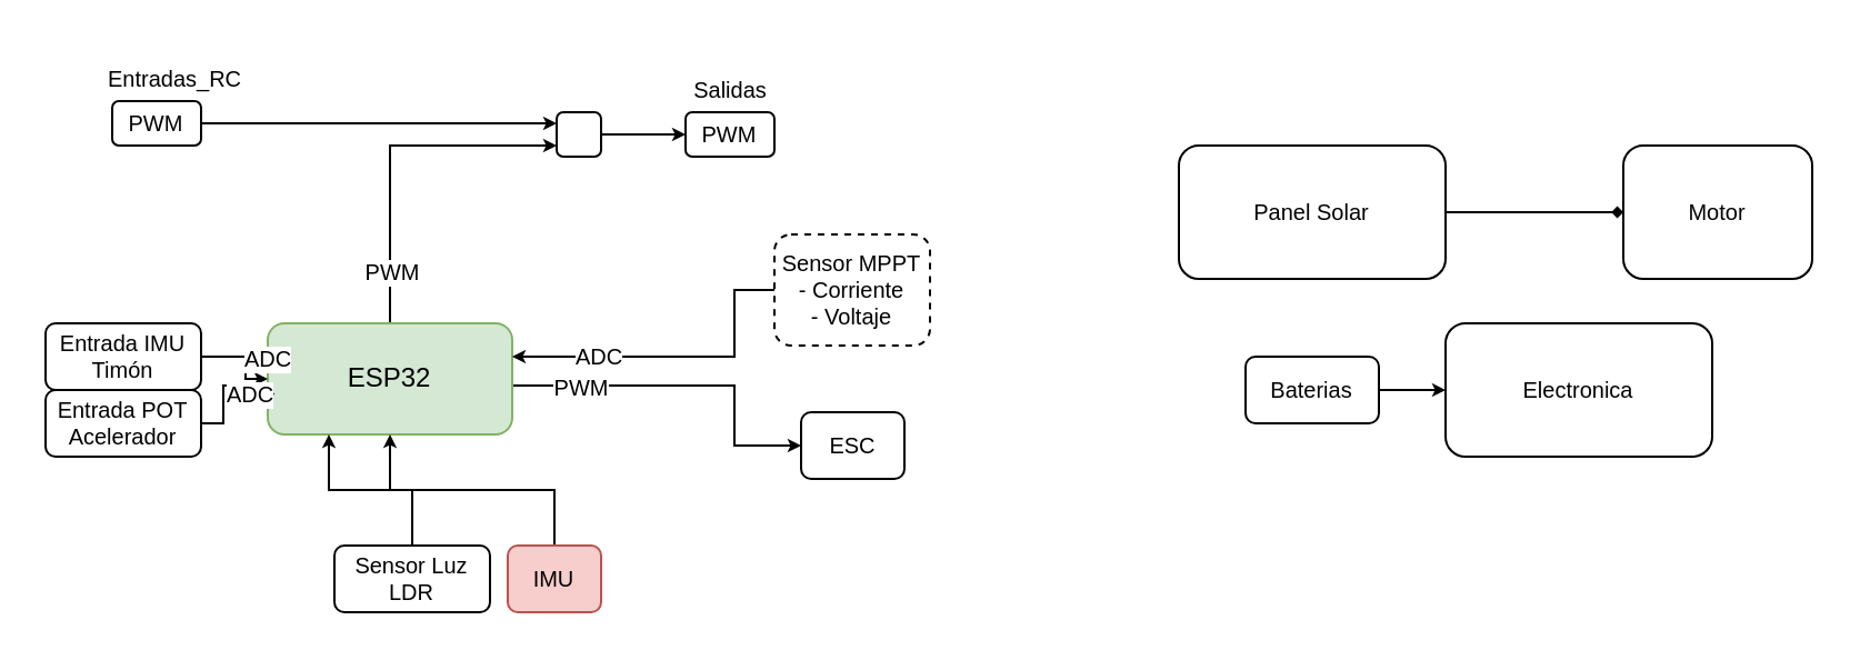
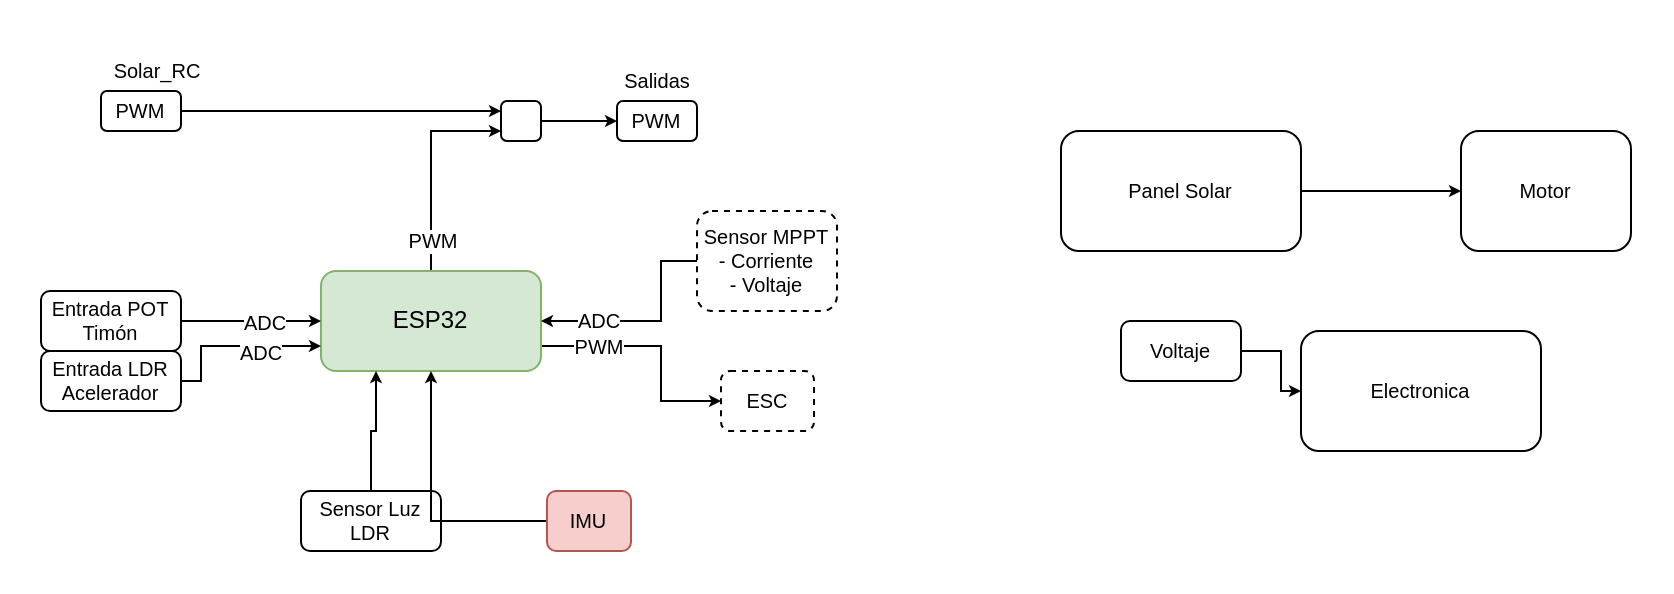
  <mxCell id="0" />
  <mxCell id="1" parent="0" />
  <mxCell id="2" style="edgeStyle=orthogonalEdgeStyle;rounded=0;jumpSize=4;orthogonalLoop=1;jettySize=auto;html=1;exitX=0.5;exitY=0;exitDx=0;exitDy=0;entryX=0;entryY=0.75;entryDx=0;entryDy=0;fontSize=10;startSize=5;endSize=3;" edge="1" parent="1" source="6" target="13"><mxGeometry relative="1" as="geometry" /></mxCell>
  <mxCell id="3" value="PWM" style="edgeLabel;html=1;align=center;verticalAlign=middle;resizable=0;points=[];fontSize=10;" vertex="1" connectable="0" parent="2"><mxGeometry x="-0.687" relative="1" as="geometry"><mxPoint as="offset" /></mxGeometry></mxCell>
  <mxCell id="4" style="edgeStyle=orthogonalEdgeStyle;rounded=0;jumpSize=4;orthogonalLoop=1;jettySize=auto;html=1;exitX=1;exitY=0.75;exitDx=0;exitDy=0;entryX=0;entryY=0.5;entryDx=0;entryDy=0;fontSize=10;endArrow=classic;endFill=1;endSize=3;" edge="1" parent="1" source="6" target="17"><mxGeometry relative="1" as="geometry"><Array as="points"><mxPoint x="330" y="173" /><mxPoint x="330" y="200" /></Array></mxGeometry></mxCell>
  <mxCell id="5" value="PWM" style="edgeLabel;html=1;align=center;verticalAlign=middle;resizable=0;points=[];fontSize=10;" vertex="1" connectable="0" parent="4"><mxGeometry x="-0.517" relative="1" as="geometry"><mxPoint as="offset" /></mxGeometry></mxCell>
- <mxCell id="6" value="ESP32" style="rounded=1;whiteSpace=wrap;html=1;fillColor=#d5e8d4;strokeColor=#82b366;" vertex="1" parent="1"><mxGeometry x="120" y="145" width="110" height="50" as="geometry" /></mxCell>
+ <mxCell id="6" value="ESP32" style="rounded=1;whiteSpace=wrap;html=1;fillColor=#d5e8d4;strokeColor=#82b366;" vertex="1" parent="1"><mxGeometry x="160" y="135" width="110" height="50" as="geometry" /></mxCell>
  <mxCell id="7" value="PWM" style="rounded=1;whiteSpace=wrap;html=1;fontSize=10;" vertex="1" parent="1"><mxGeometry x="308" y="50" width="40" height="20" as="geometry" /></mxCell>
  <mxCell id="8" value="Salidas" style="text;html=1;align=center;verticalAlign=middle;resizable=0;points=[];autosize=1;strokeColor=none;fillColor=none;fontSize=10;" vertex="1" parent="1"><mxGeometry x="298" y="25" width="60" height="30" as="geometry" /></mxCell>
  <mxCell id="9" style="edgeStyle=orthogonalEdgeStyle;rounded=0;orthogonalLoop=1;jettySize=auto;html=1;exitX=1;exitY=0.5;exitDx=0;exitDy=0;entryX=0;entryY=0.5;entryDx=0;entryDy=0;fontSize=10;jumpSize=4;startSize=5;endSize=3;startArrow=none;" edge="1" parent="1" source="13" target="7"><mxGeometry relative="1" as="geometry" /></mxCell>
  <mxCell id="10" value="PWM" style="rounded=1;whiteSpace=wrap;html=1;fontSize=10;" vertex="1" parent="1"><mxGeometry x="50" y="45" width="40" height="20" as="geometry" /></mxCell>
- <mxCell id="11" value="Entradas_RC" style="text;html=1;align=center;verticalAlign=middle;resizable=0;points=[];autosize=1;strokeColor=none;fillColor=none;fontSize=10;" vertex="1" parent="1"><mxGeometry x="38" y="20" width="80" height="30" as="geometry" /></mxCell>
+ <mxCell id="11" value="Solar_RC" style="text;html=1;align=center;verticalAlign=middle;resizable=0;points=[];autosize=1;strokeColor=none;fillColor=none;fontSize=10;" vertex="1" parent="1"><mxGeometry x="38" y="20" width="80" height="30" as="geometry" /></mxCell>
  <mxCell id="12" value="" style="edgeStyle=orthogonalEdgeStyle;rounded=0;orthogonalLoop=1;jettySize=auto;html=1;exitX=1;exitY=0.5;exitDx=0;exitDy=0;fontSize=10;jumpSize=4;endArrow=classic;entryX=0;entryY=0.25;entryDx=0;entryDy=0;endFill=1;endSize=3;" edge="1" parent="1" source="10" target="13"><mxGeometry relative="1" as="geometry"><mxPoint x="96" y="60" as="sourcePoint" /><mxPoint x="230" y="35" as="targetPoint" /></mxGeometry></mxCell>
  <mxCell id="13" value="" style="rounded=1;whiteSpace=wrap;html=1;fontSize=10;" vertex="1" parent="1"><mxGeometry x="250" y="50" width="20" height="20" as="geometry" /></mxCell>
  <mxCell id="14" value="" style="edgeStyle=orthogonalEdgeStyle;rounded=0;jumpSize=4;orthogonalLoop=1;jettySize=auto;html=1;fontSize=10;endArrow=classic;endFill=1;endSize=3;" edge="1" parent="1" source="16" target="6"><mxGeometry relative="1" as="geometry"><Array as="points"><mxPoint x="330" y="130" /><mxPoint x="330" y="160" /></Array></mxGeometry></mxCell>
  <mxCell id="15" value="ADC" style="edgeLabel;html=1;align=center;verticalAlign=middle;resizable=0;points=[];fontSize=10;" vertex="1" connectable="0" parent="14"><mxGeometry x="0.49" y="-1" relative="1" as="geometry"><mxPoint as="offset" /></mxGeometry></mxCell>
  <mxCell id="16" value="Sensor MPPT&lt;br&gt;- Corriente&lt;br&gt;- Voltaje" style="rounded=1;whiteSpace=wrap;html=1;fontSize=10;dashed=1;" vertex="1" parent="1"><mxGeometry x="348" y="105" width="70" height="50" as="geometry" /></mxCell>
- <mxCell id="17" value="ESC" style="rounded=1;whiteSpace=wrap;html=1;fontSize=10;" vertex="1" parent="1"><mxGeometry x="360" y="185" width="46.5" height="30" as="geometry" /></mxCell>
+ <mxCell id="17" value="ESC" style="rounded=1;whiteSpace=wrap;html=1;fontSize=10;dashed=1;" vertex="1" parent="1"><mxGeometry x="360" y="185" width="46.5" height="30" as="geometry" /></mxCell>
  <mxCell id="18" value="" style="edgeStyle=orthogonalEdgeStyle;rounded=0;jumpSize=4;orthogonalLoop=1;jettySize=auto;html=1;fontSize=10;endArrow=classic;endFill=1;endSize=3;" edge="1" parent="1" source="20" target="6"><mxGeometry relative="1" as="geometry" /></mxCell>
  <mxCell id="19" value="ADC" style="edgeLabel;html=1;align=center;verticalAlign=middle;resizable=0;points=[];fontSize=10;" vertex="1" connectable="0" parent="18"><mxGeometry x="-0.214" relative="1" as="geometry"><mxPoint x="13" as="offset" /></mxGeometry></mxCell>
- <mxCell id="20" value="Entrada IMU&lt;br&gt;Timón" style="rounded=1;whiteSpace=wrap;html=1;fontSize=10;" vertex="1" parent="1"><mxGeometry x="20" y="145" width="70" height="30" as="geometry" /></mxCell>
+ <mxCell id="20" value="Entrada POT&lt;br&gt;Timón" style="rounded=1;whiteSpace=wrap;html=1;fontSize=10;" vertex="1" parent="1"><mxGeometry x="20" y="145" width="70" height="30" as="geometry" /></mxCell>
  <mxCell id="21" style="edgeStyle=orthogonalEdgeStyle;rounded=0;jumpSize=4;orthogonalLoop=1;jettySize=auto;html=1;exitX=1;exitY=0.5;exitDx=0;exitDy=0;entryX=0;entryY=0.75;entryDx=0;entryDy=0;fontSize=10;endArrow=classic;endFill=1;endSize=3;" edge="1" parent="1" source="23" target="6"><mxGeometry relative="1" as="geometry"><Array as="points"><mxPoint x="100" y="190" /><mxPoint x="100" y="173" /></Array></mxGeometry></mxCell>
  <mxCell id="22" value="ADC" style="edgeLabel;html=1;align=center;verticalAlign=middle;resizable=0;points=[];fontSize=10;" vertex="1" connectable="0" parent="21"><mxGeometry x="0.211" y="-1" relative="1" as="geometry"><mxPoint x="4" y="2" as="offset" /></mxGeometry></mxCell>
- <mxCell id="23" value="Entrada POT&lt;br&gt;Acelerador" style="rounded=1;whiteSpace=wrap;html=1;fontSize=10;" vertex="1" parent="1"><mxGeometry x="20" y="175" width="70" height="30" as="geometry" /></mxCell>
+ <mxCell id="23" value="Entrada LDR&lt;br&gt;Acelerador" style="rounded=1;whiteSpace=wrap;html=1;fontSize=10;" vertex="1" parent="1"><mxGeometry x="20" y="175" width="70" height="30" as="geometry" /></mxCell>
  <mxCell id="24" style="edgeStyle=orthogonalEdgeStyle;rounded=0;jumpSize=4;orthogonalLoop=1;jettySize=auto;html=1;exitX=0.5;exitY=0;exitDx=0;exitDy=0;entryX=0.25;entryY=1;entryDx=0;entryDy=0;fontSize=10;endArrow=classic;endFill=1;endSize=3;" edge="1" parent="1" source="25" target="6"><mxGeometry relative="1" as="geometry" /></mxCell>
  <mxCell id="25" value="Sensor Luz&lt;br&gt;LDR" style="rounded=1;whiteSpace=wrap;html=1;fontSize=10;" vertex="1" parent="1"><mxGeometry x="150" y="245" width="70" height="30" as="geometry" /></mxCell>
  <mxCell id="26" value="" style="edgeStyle=orthogonalEdgeStyle;rounded=0;jumpSize=4;orthogonalLoop=1;jettySize=auto;html=1;fontSize=10;endArrow=classic;endFill=1;endSize=3;" edge="1" parent="1" source="27" target="6"><mxGeometry relative="1" as="geometry" /></mxCell>
- <mxCell id="27" value="IMU" style="rounded=1;whiteSpace=wrap;html=1;fontSize=10;fillColor=#f8cecc;strokeColor=#b85450;" vertex="1" parent="1"><mxGeometry x="228" y="245" width="42" height="30" as="geometry" /></mxCell>
- <mxCell id="28" value="" style="edgeStyle=orthogonalEdgeStyle;rounded=0;jumpSize=4;orthogonalLoop=1;jettySize=auto;html=1;fontSize=10;endArrow=diamond;endFill=1;endSize=3;" edge="1" parent="1" source="29" target="30"><mxGeometry relative="1" as="geometry" /></mxCell>
+ <mxCell id="27" value="IMU" style="rounded=1;whiteSpace=wrap;html=1;fontSize=10;fillColor=#f8cecc;strokeColor=#b85450;" vertex="1" parent="1"><mxGeometry x="273" y="245" width="42" height="30" as="geometry" /></mxCell>
+ <mxCell id="28" value="" style="edgeStyle=orthogonalEdgeStyle;rounded=0;jumpSize=4;orthogonalLoop=1;jettySize=auto;html=1;fontSize=10;endArrow=classic;endFill=1;endSize=3;" edge="1" parent="1" source="29" target="30"><mxGeometry relative="1" as="geometry" /></mxCell>
  <mxCell id="29" value="Panel Solar" style="rounded=1;whiteSpace=wrap;html=1;fontSize=10;" vertex="1" parent="1"><mxGeometry x="530" y="65" width="120" height="60" as="geometry" /></mxCell>
  <mxCell id="30" value="Motor&lt;br&gt;" style="rounded=1;whiteSpace=wrap;html=1;fontSize=10;" vertex="1" parent="1"><mxGeometry x="730" y="65" width="85" height="60" as="geometry" /></mxCell>
  <mxCell id="31" value="" style="edgeStyle=orthogonalEdgeStyle;rounded=0;jumpSize=4;orthogonalLoop=1;jettySize=auto;html=1;fontSize=10;endArrow=classic;endFill=1;endSize=3;" edge="1" parent="1" source="32" target="33"><mxGeometry relative="1" as="geometry" /></mxCell>
- <mxCell id="32" value="Baterias" style="rounded=1;whiteSpace=wrap;html=1;fontSize=10;" vertex="1" parent="1"><mxGeometry x="560" y="160" width="60" height="30" as="geometry" /></mxCell>
- <mxCell id="33" value="Electronica" style="rounded=1;whiteSpace=wrap;html=1;fontSize=10;" vertex="1" parent="1"><mxGeometry x="650" y="145" width="120" height="60" as="geometry" /></mxCell>
+ <mxCell id="32" value="Voltaje" style="rounded=1;whiteSpace=wrap;html=1;fontSize=10;" vertex="1" parent="1"><mxGeometry x="560" y="160" width="60" height="30" as="geometry" /></mxCell>
+ <mxCell id="33" value="Electronica" style="rounded=1;whiteSpace=wrap;html=1;fontSize=10;" vertex="1" parent="1"><mxGeometry x="650" y="165" width="120" height="60" as="geometry" /></mxCell>
